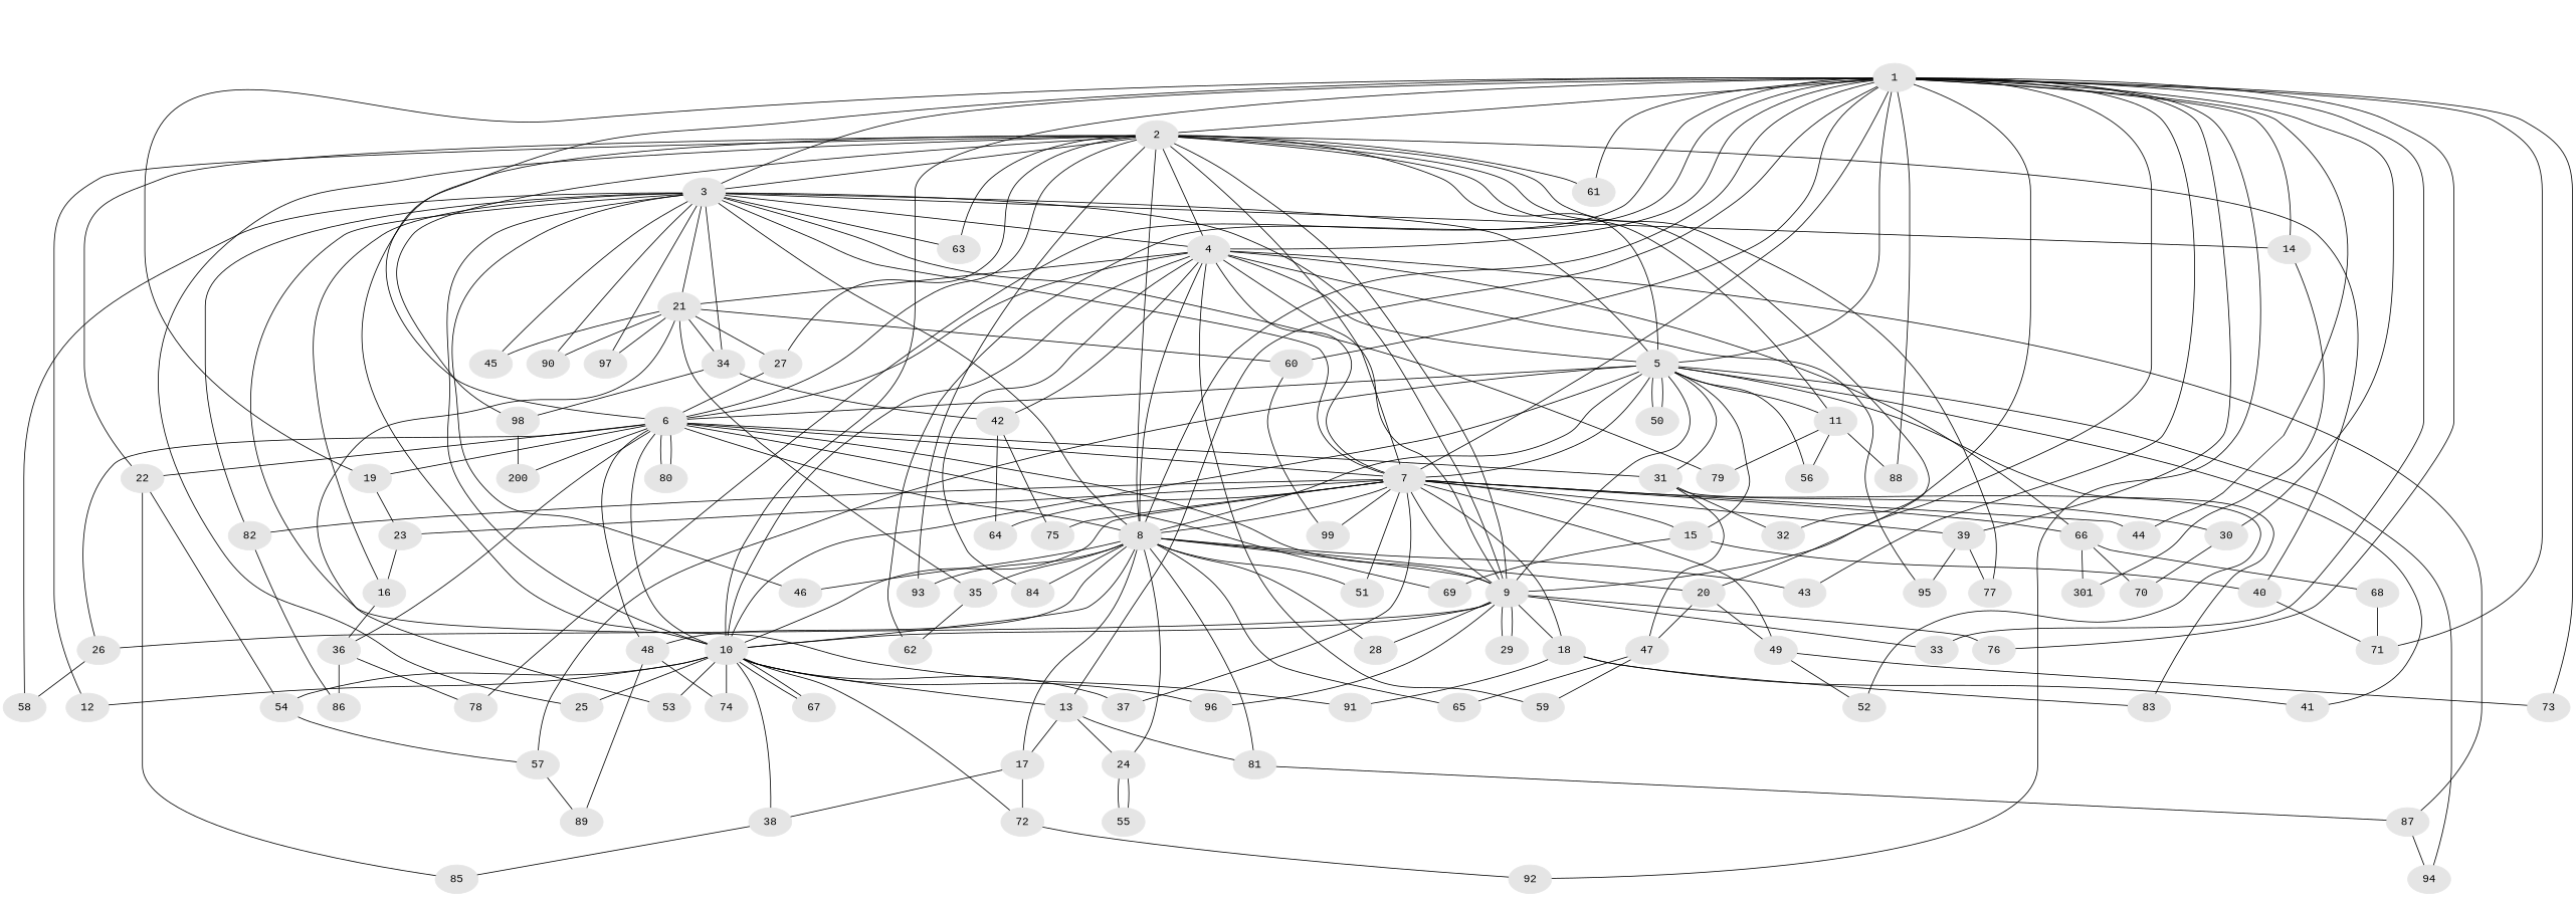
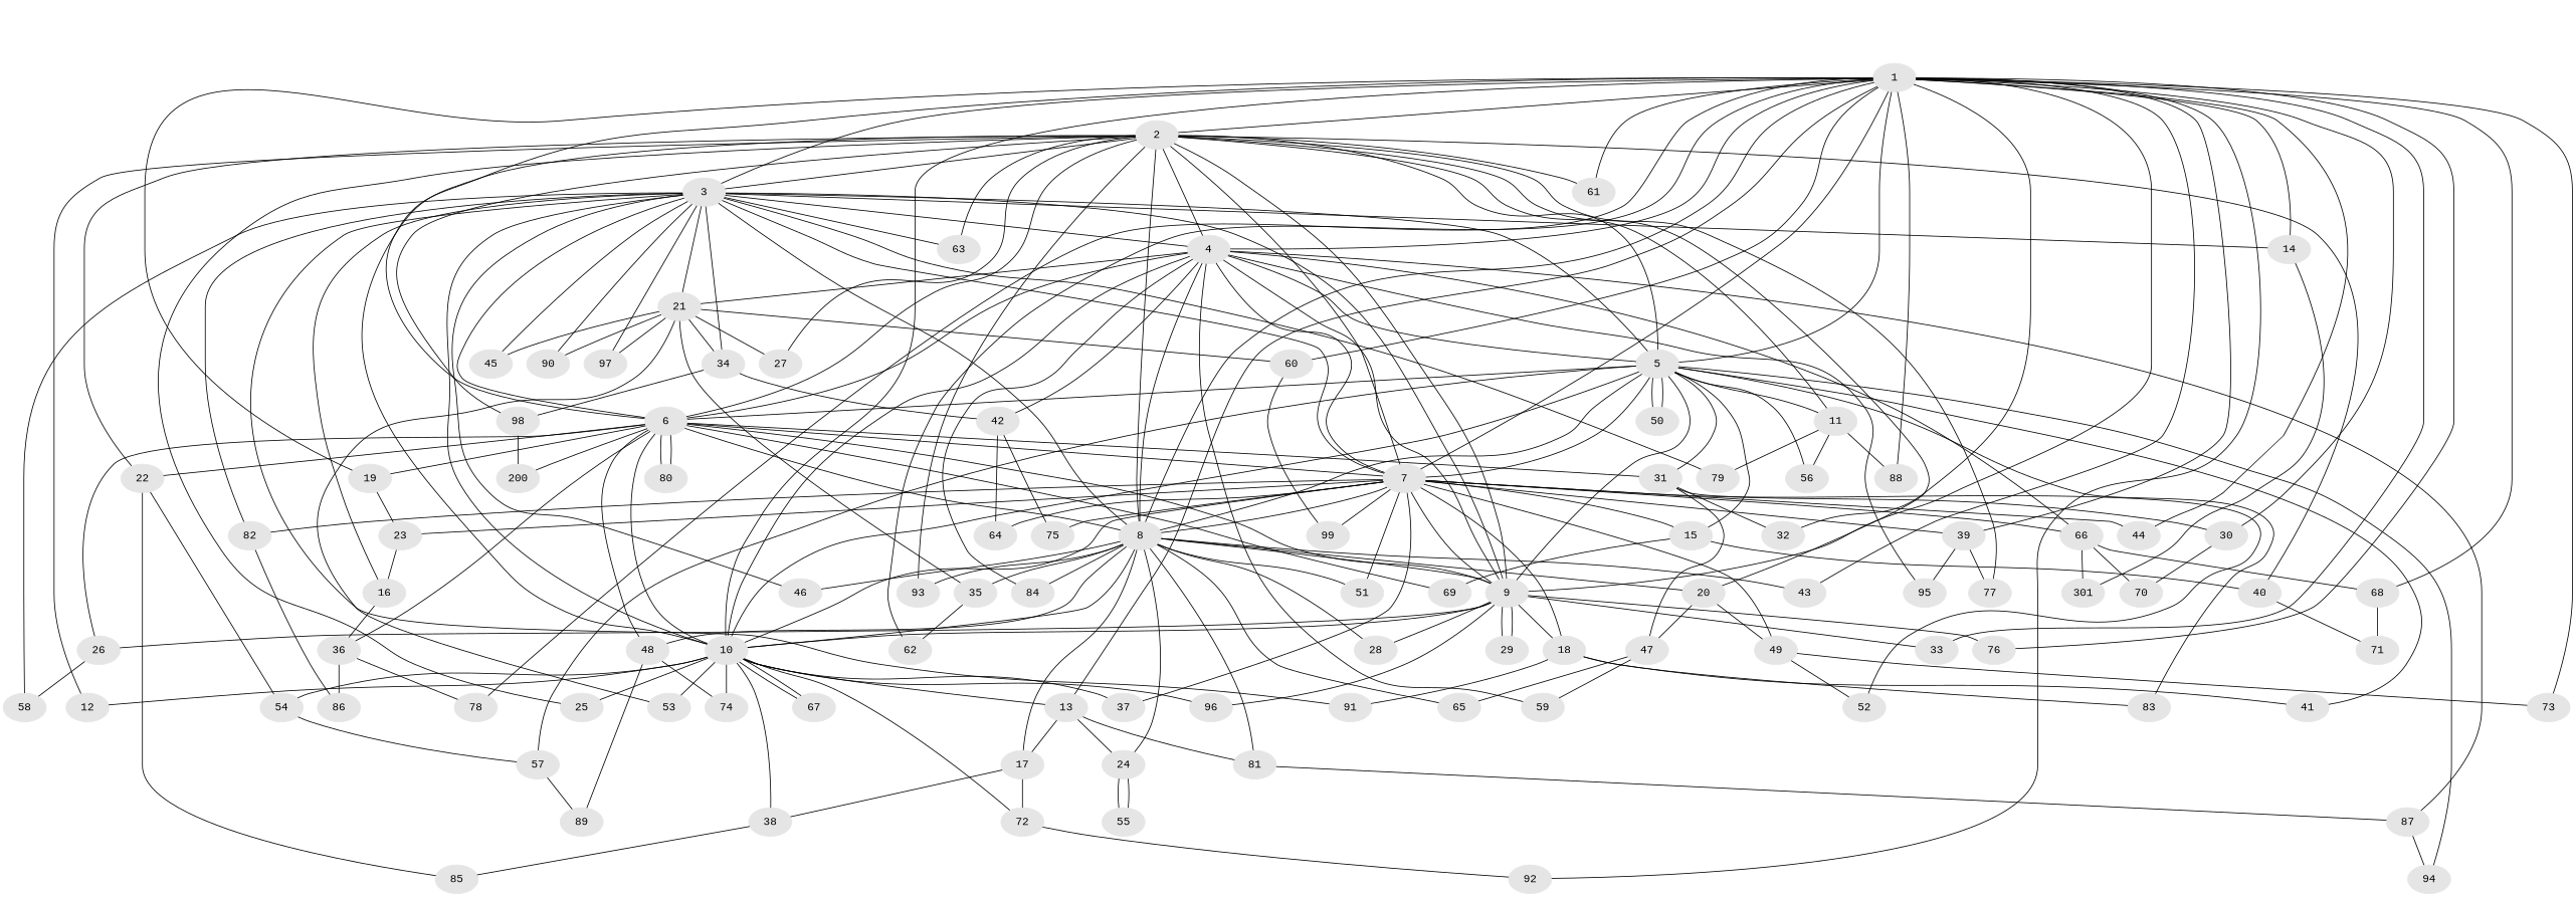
  graph {
    fontname="Liberation Mono"
    node [color=gray90 fontname="Liberation Mono" style=filled]
    edge [fontname="Liberation Mono"]
    1
    2
    3
    4
    5
    6
    7
    8
    9
    10
    13
    14
    19
    30
    32
    33
    39
    43
    44
    60
    61
    62
    68
    73
    76
    78
    88
    92
    11
    12
    20
    22
    25
    27
    40
    63
    77
    93
    98
    16
    21
    34
    45
    46
    58
    79
    82
    90
    91
    97
    42
    59
    66
    84
    87
    95
    56
    15
    31
    41
    50
    57
    83
    94
    26
    36
    48
    69
    80
    n70 [label=200]
    18
    23
    37
    49
    51
    64
    75
    99
    17
    24
    28
    35
    65
    81
    29
    96
    38
    53
    54
    67
    72
    74
    n93 [label=301]
    70
    71
    47
    85
    86
    52
    89
    55
    1 -- 2
    1 -- 3
    1 -- 4
    1 -- 5
    1 -- 6
    1 -- 7
    1 -- 8
    1 -- 9
    1 -- 10
    1 -- 13
    1 -- 14
    1 -- 19
    1 -- 30
    1 -- 32
    1 -- 33
    1 -- 39
    1 -- 43
    1 -- 44
    1 -- 60
    1 -- 61
    1 -- 62
-   1 -- 71
+   1 -- 68
    1 -- 73
    1 -- 76
    1 -- 78
    1 -- 88
    1 -- 92
    2 -- 3
    2 -- 4
    2 -- 5
    2 -- 6
    2 -- 7
    2 -- 8
    2 -- 9
    2 -- 10
    2 -- 61
    2 -- 11
    2 -- 12
    2 -- 20
    2 -- 22
    2 -- 25
    2 -- 27
    2 -- 40
    2 -- 63
    2 -- 77
    2 -- 93
    2 -- 98
    3 -- 4
    3 -- 5
-   27 -- 6
+   3 -- 6
    3 -- 7
    3 -- 8
    3 -- 9
    3 -- 10
    3 -- 14
    3 -- 63
    3 -- 16
    3 -- 21
    3 -- 34
    3 -- 45
    3 -- 46
    3 -- 58
    3 -- 79
    3 -- 82
    3 -- 90
    3 -- 91
    3 -- 97
    4 -- 5
    4 -- 6
    4 -- 7
    4 -- 8
    4 -- 9
    4 -- 10
    4 -- 21
    4 -- 42
    4 -- 59
    4 -- 66
    4 -- 84
    4 -- 87
    4 -- 95
    5 -- 6
    5 -- 7
    5 -- 8
    5 -- 9
    5 -- 10
    5 -- 11
    5 -- 56
    5 -- 15
    5 -- 31
    5 -- 41
    5 -- 50
    5 -- 50
    5 -- 57
    5 -- 83
    5 -- 94
    6 -- 7
    6 -- 8
    6 -- 9
    6 -- 10
    6 -- 19
    6 -- 22
    6 -- 31
    6 -- 26
    6 -- 36
    6 -- 48
    6 -- 69
    6 -- 80
    6 -- 80
    6 -- n70
    7 -- 8
    7 -- 9
    7 -- 10
    7 -- 30
    7 -- 39
    7 -- 44
    7 -- 82
    7 -- 66
    7 -- 15
    7 -- 18
    7 -- 23
    7 -- 37
    7 -- 49
    7 -- 51
    7 -- 64
    7 -- 75
    7 -- 99
    8 -- 9
    8 -- 10
    8 -- 43
    8 -- 20
    8 -- 93
    8 -- 46
    8 -- 84
    8 -- 48
    8 -- 51
    8 -- 17
    8 -- 24
    8 -- 28
    8 -- 35
    8 -- 65
    8 -- 81
    9 -- 10
    9 -- 33
    9 -- 76
    9 -- 26
    9 -- 18
    9 -- 28
    9 -- 29
    9 -- 29
    9 -- 96
    10 -- 13
    10 -- 12
    10 -- 25
    10 -- 37
    10 -- 96
    10 -- 38
    10 -- 53
    10 -- 54
    10 -- 67
    10 -- 67
    10 -- 72
    10 -- 74
    13 -- 17
    13 -- 24
    13 -- 81
    14 -- n93
    19 -- 23
    30 -- 70
    39 -- 77
    39 -- 95
    60 -- 99
    68 -- 71
    11 -- 88
    11 -- 79
    11 -- 56
    20 -- 49
    20 -- 47
    22 -- 54
    22 -- 85
    40 -- 71
    98 -- n70
    16 -- 36
    21 -- 60
    21 -- 27
    21 -- 34
    21 -- 45
    21 -- 90
    21 -- 97
    21 -- 35
    21 -- 53
    34 -- 98
    34 -- 42
    82 -- 86
    42 -- 64
    42 -- 75
    66 -- 68
    66 -- n93
    66 -- 70
    87 -- 94
    15 -- 40
    15 -- 69
    31 -- 32
    31 -- 47
    31 -- 52
    57 -- 89
    26 -- 58
    36 -- 78
    36 -- 86
    48 -- 74
    48 -- 89
    18 -- 91
    18 -- 41
    18 -- 83
    23 -- 16
    49 -- 73
    49 -- 52
    17 -- 38
    17 -- 72
    24 -- 55
    24 -- 55
    35 -- 62
    81 -- 87
    38 -- 85
    54 -- 57
    72 -- 92
    47 -- 59
    47 -- 65
  }
